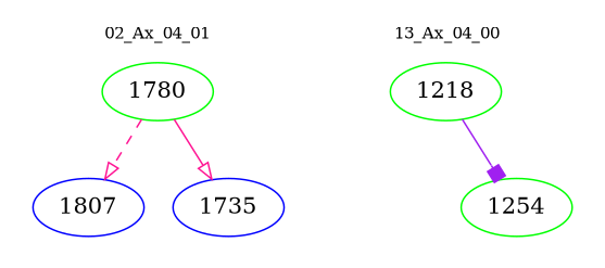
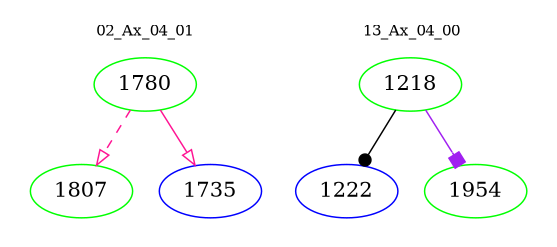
  digraph {
    node [color=green]
    edge [arrowhead=onormal color=deeppink style=solid]
    n1 [label=1780]
-   n2 [color=blue label=1807]
+   n2 [label=1807]
    n3 [color=blue label=1735]
    n4 [label=1218]
-   n6 [label=1254]
+   n5 [color=blue label=1222]
+   n6 [label=1954]
    subgraph cluster_1 {
      color=white
      fontsize=10
      label="02_Ax_04_01"
      n1
      n2
      n3
    }
    subgraph cluster_2 {
      color=white
      fontsize=10
      label="13_Ax_04_00"
      n4
+     n5
      n6
    }
    n1 -> n2 [style=dashed]
    n1 -> n3
+   n4 -> n5 [arrowhead=dot color=black]
    n4 -> n6 [arrowhead=box color=purple]
  }
